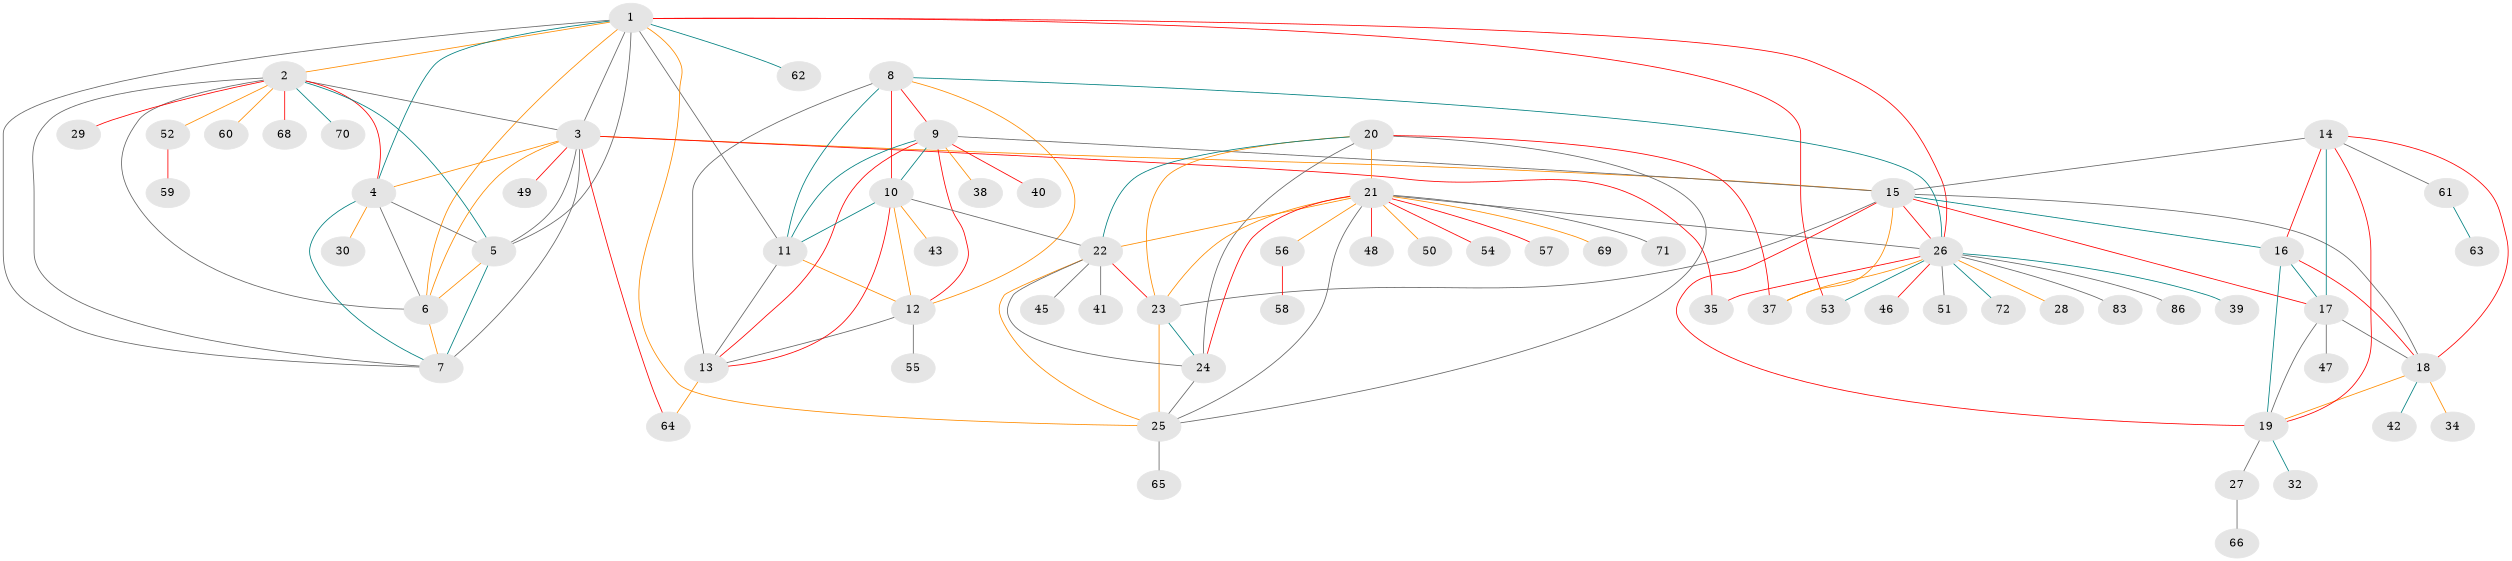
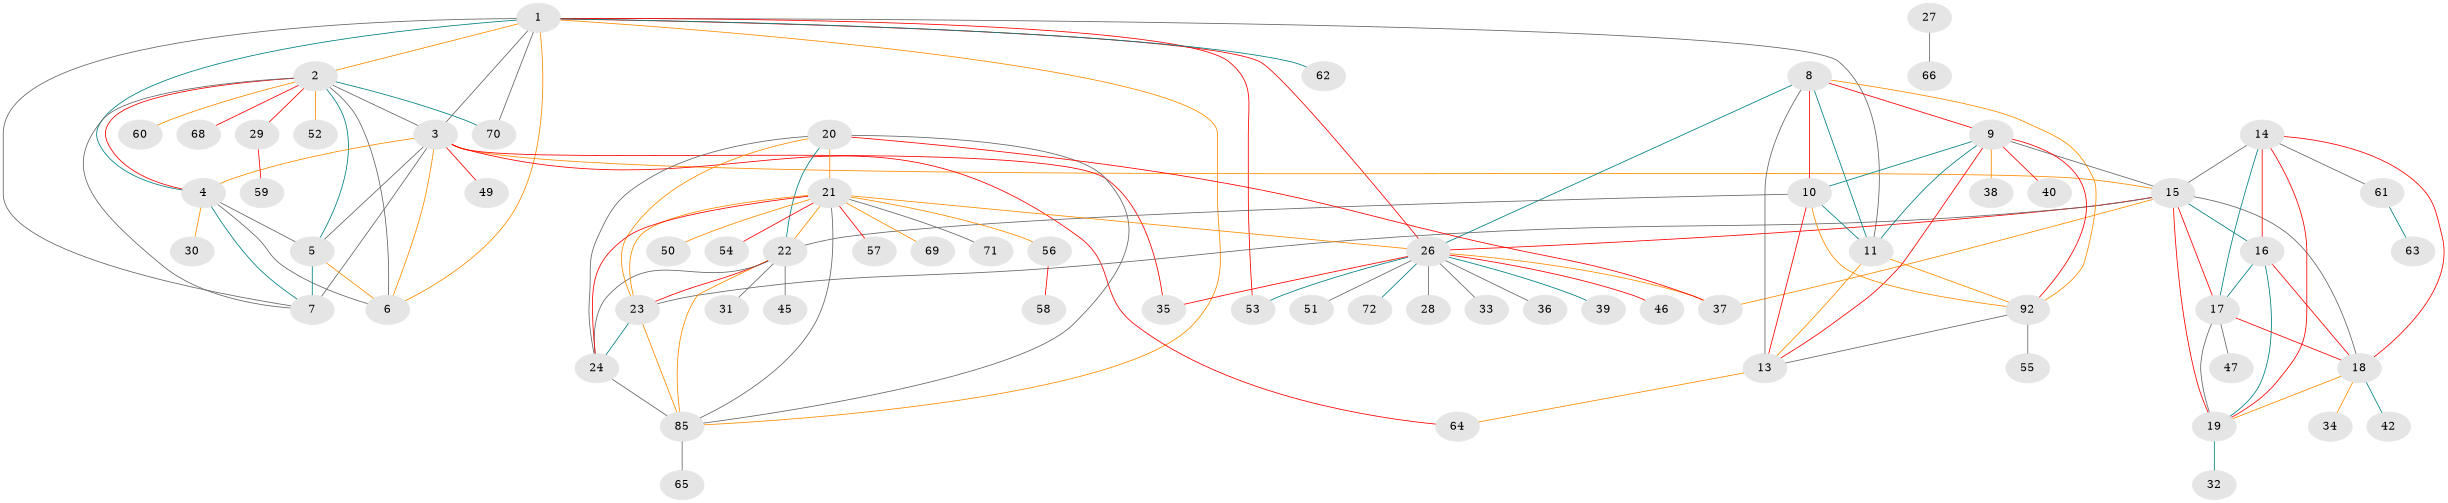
  graph {
    node [color=gray90 style=filled]
    edge [color=gray40 weight=1.0]
    1
    2
    3
    4
    5
    6
    7
    11
-   25
+   25 [label=85]
    26
    53
    62
    29
    52
    60
    68
    70
    15
    35
    49
    64
    30
-   12
+   12 [label=92]
    13
    65
    37
    28
-   33 [label=83]
-   36 [label=86]
+   33
+   36
    39
    46
    51
    72
    59
    16
    17
    18
    19
    23
    8
    9
    10
    38
    40
    22
-   43
    55
    24
-   41
+   41 [label=31]
    45
    14
    61
    47
    34
    42
    27
    32
    63
    66
    20
    21
-   48
    50
    54
    56
    57
    69
    71
    58
    1 -- 2 [color=darkorange]
    1 -- 3
    1 -- 4 [color=teal]
-   1 -- 5
+   1 -- 70
    1 -- 6 [color=darkorange]
    1 -- 7
    1 -- 11
    1 -- 25 [color=darkorange]
    1 -- 26 [color=red]
    1 -- 53 [color=red]
    1 -- 62 [color=teal]
    2 -- 3
    2 -- 4 [color=red]
    2 -- 5 [color=teal]
    2 -- 6
    2 -- 7
    2 -- 29 [color=red]
    2 -- 52 [color=darkorange]
    2 -- 60 [color=darkorange]
    2 -- 68 [color=red]
    2 -- 70 [color=teal]
    3 -- 4 [color=darkorange]
    3 -- 5
    3 -- 6 [color=darkorange]
    3 -- 7
    3 -- 15 [color=darkorange]
    3 -- 35 [color=red]
    3 -- 49 [color=red]
    3 -- 64 [color=red]
    4 -- 5
    4 -- 6
    4 -- 7 [color=teal]
    4 -- 30 [color=darkorange]
    5 -- 6 [color=darkorange]
    5 -- 7 [color=teal weight=3.0]
-   6 -- 7 [color=darkorange]
    11 -- 12 [color=darkorange]
-   11 -- 13
+   11 -- 13 [color=darkorange]
    25 -- 65
    26 -- 53 [color=teal]
    26 -- 35 [color=red weight=5.0]
    26 -- 37 [color=darkorange]
-   26 -- 28 [color=darkorange weight=3.0]
+   26 -- 28 [weight=3.0]
    26 -- 33
    26 -- 36
    26 -- 39 [color=teal weight=3.0]
    26 -- 46 [color=red]
    26 -- 51
    26 -- 72 [color=teal]
-   52 -- 59 [color=red]
+   29 -- 59 [color=red]
    15 -- 26 [color=red]
    15 -- 37 [color=darkorange]
    15 -- 16 [color=teal weight=3.0]
    15 -- 17 [color=red weight=2.0]
    15 -- 18 [weight=2.0]
    15 -- 19 [color=red weight=2.0]
    15 -- 23
    12 -- 13
    12 -- 55 [weight=5.0]
    13 -- 64 [color=darkorange]
    16 -- 17 [color=teal]
    16 -- 18 [color=red]
    16 -- 19 [color=teal]
-   17 -- 18
+   17 -- 18 [color=red]
    17 -- 19
    17 -- 47
    18 -- 19 [color=darkorange]
    18 -- 34 [color=darkorange]
    18 -- 42 [color=teal]
-   19 -- 27
    19 -- 32 [color=teal]
    23 -- 25 [color=darkorange weight=2.0]
    23 -- 24 [color=teal weight=2.0]
    8 -- 11 [color=teal weight=2.0]
    8 -- 26 [color=teal]
    8 -- 12 [color=darkorange weight=2.0]
    8 -- 13 [weight=4.0]
    8 -- 9 [color=red weight=2.0]
    8 -- 10 [color=red weight=2.0]
    9 -- 11 [color=teal]
    9 -- 15
    9 -- 12 [color=red]
    9 -- 13 [color=red]
    9 -- 10 [color=teal]
    9 -- 38 [color=darkorange]
    9 -- 40 [color=red weight=3.0]
    10 -- 11 [color=teal]
    10 -- 12 [color=darkorange]
    10 -- 13 [color=red]
    10 -- 22
-   10 -- 43 [color=darkorange]
    22 -- 25 [color=darkorange]
    22 -- 23 [color=red weight=2.0]
    22 -- 24
    22 -- 41
    22 -- 45
    24 -- 25
    14 -- 15 [weight=2.0]
    14 -- 16 [color=red]
    14 -- 17 [color=teal]
    14 -- 18 [color=red]
    14 -- 19 [color=red]
    14 -- 61
    61 -- 63 [color=teal]
    27 -- 66
    20 -- 25
    20 -- 37 [color=red weight=3.0]
    20 -- 23 [color=darkorange weight=2.0]
    20 -- 22 [color=teal]
    20 -- 24
    20 -- 21 [color=darkorange]
    21 -- 25
-   21 -- 26
+   21 -- 26 [color=darkorange]
    21 -- 23 [color=darkorange weight=2.0]
    21 -- 22 [color=darkorange]
    21 -- 24 [color=red]
-   21 -- 48 [color=red]
    21 -- 50 [color=darkorange]
    21 -- 54 [color=red]
    21 -- 56 [color=darkorange]
    21 -- 57 [color=red]
    21 -- 69 [color=darkorange]
    21 -- 71
    56 -- 58 [color=red]
  }
